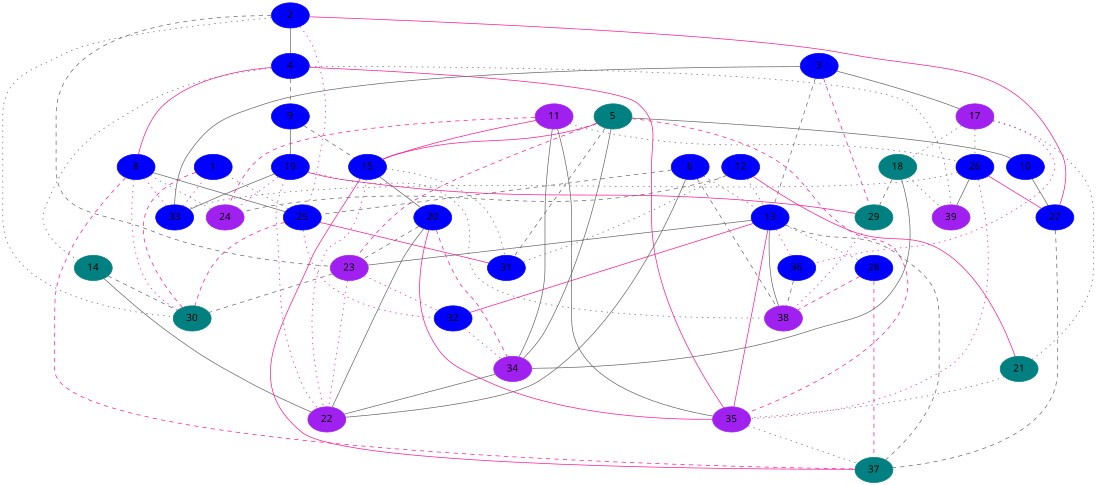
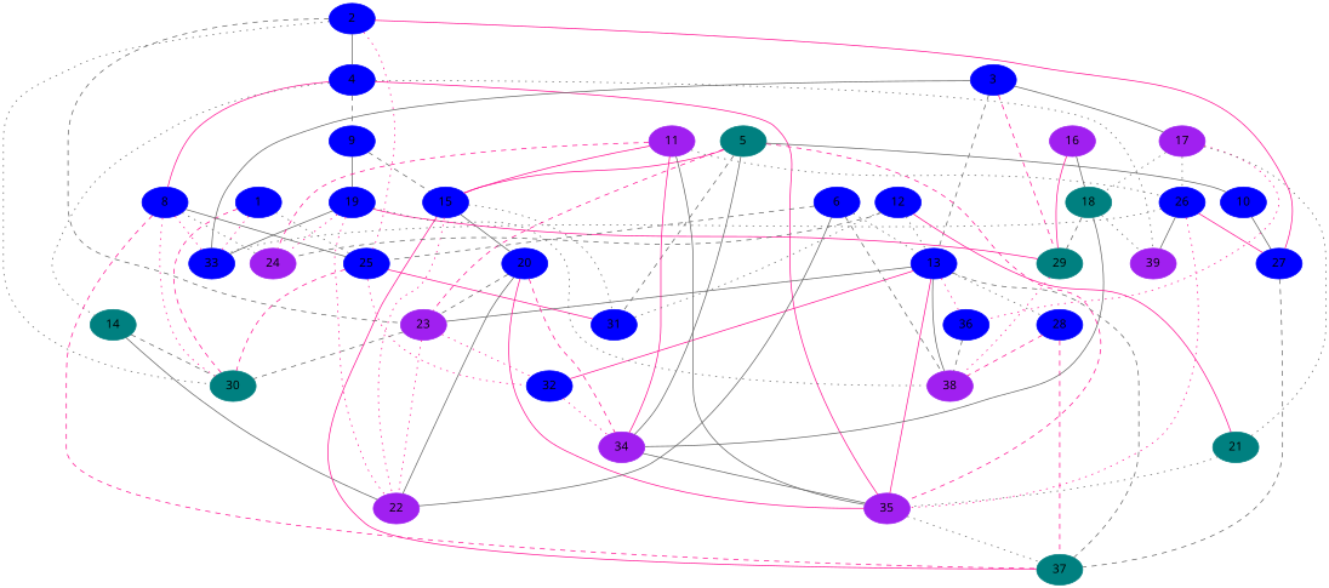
  graph {
    fontname="Noto Sans"
    node [color=blue fontname="Noto Sans" style=filled]
    edge [color=gray40 fontname="Noto Sans" style=solid weight=1.0]
    1
    25
    30 [color=teal]
    33
    31
    32
    2
    4
    23 [color=purple]
    27
    8
    9
    14 [color=teal]
    35 [color=purple]
    39 [color=purple]
    22 [color=purple]
    37 [color=teal]
    3
    13
    17 [color=purple]
    29 [color=teal]
    38 [color=purple]
    28
    36
    26
    21 [color=teal]
    18 [color=teal]
    24 [color=purple]
    15
    19
    5 [color=teal]
    10
    34 [color=purple]
    20
    6
    11 [color=purple]
    12
+   16 [color=purple]
    1 -- 25 [style=dotted]
    1 -- 30 [color=deeppink style=dashed]
    1 -- 33 [color=deeppink style=dotted]
    25 -- 30 [color=deeppink style=dashed]
    25 -- 31 [color=deeppink weight=2.0]
    25 -- 32 [color=deeppink style=dotted]
    32 -- 34 [color=deeppink style=dotted]
    2 -- 25 [color=deeppink style=dotted]
    2 -- 30 [style=dotted]
    2 -- 4
    2 -- 23 [style=dashed]
    2 -- 27 [color=deeppink]
    4 -- 8 [color=deeppink]
    4 -- 9 [style=dashed]
    4 -- 14 [style=dotted]
    4 -- 35 [color=deeppink weight=2.0]
    4 -- 39 [style=dotted weight=2.0]
    23 -- 30 [style=dashed weight=2.0]
    23 -- 32 [color=deeppink style=dotted]
    23 -- 22 [color=deeppink style=dotted]
    27 -- 37 [style=dashed]
    8 -- 25
    8 -- 30 [color=deeppink style=dotted]
    8 -- 33 [color=deeppink style=dotted]
    8 -- 37 [color=deeppink style=dashed]
    8 -- 24 [style=dotted]
    9 -- 15 [style=dashed]
    9 -- 19
    14 -- 30 [style=dashed]
    14 -- 22
    35 -- 37 [style=dotted]
    3 -- 33
    3 -- 13 [style=dashed]
    3 -- 17
    3 -- 29 [color=deeppink style=dashed]
    13 -- 32 [color=deeppink]
    13 -- 23
    13 -- 35 [color=deeppink]
    13 -- 37 [style=dashed]
    13 -- 38
    13 -- 28 [style=dotted]
    13 -- 36 [color=deeppink style=dotted]
    17 -- 36 [color=deeppink style=dotted]
    17 -- 26 [style=dotted weight=2.0]
    17 -- 21 [style=dotted]
    17 -- 18 [style=dotted]
    29 -- 38 [color=deeppink style=dotted]
    28 -- 37 [color=deeppink style=dashed weight=3.0]
    28 -- 38 [color=deeppink style=dashed]
    36 -- 38 [style=dashed]
    26 -- 33 [style=dotted]
    26 -- 27 [color=deeppink]
    26 -- 35 [color=deeppink style=dotted]
    26 -- 39
    21 -- 35 [style=dotted weight=2.0]
    18 -- 39 [style=dotted]
    18 -- 29 [style=dashed]
    18 -- 34
    15 -- 31 [style=dotted]
    15 -- 22 [color=deeppink style=dotted weight=2.0]
    15 -- 37 [color=deeppink]
    15 -- 20
    19 -- 33
    19 -- 22 [color=deeppink style=dotted]
    19 -- 29 [color=deeppink]
    19 -- 38 [style=dotted]
    19 -- 24 [color=deeppink style=dotted]
    5 -- 31 [style=dashed]
    5 -- 23 [color=deeppink style=dashed]
    5 -- 35 [color=deeppink style=dashed]
    5 -- 15 [color=deeppink]
    5 -- 10 [weight=2.0]
    5 -- 34
    10 -- 27
-   34 -- 22
+   34 -- 35
    20 -- 23 [style=dashed]
    20 -- 35 [color=deeppink]
    20 -- 22
    20 -- 34 [color=deeppink style=dashed weight=2.0]
    6 -- 25 [style=dashed]
    6 -- 22
    6 -- 13 [style=dotted]
    6 -- 38 [style=dashed]
    11 -- 35
    11 -- 26 [style=dotted weight=2.0]
    11 -- 24 [color=deeppink style=dashed]
    11 -- 15 [color=deeppink]
-   11 -- 34
+   11 -- 34 [color=deeppink]
    12 -- 31 [style=dotted]
    12 -- 13 [style=dotted]
    12 -- 21 [color=deeppink]
    12 -- 24 [style=dashed]
+   16 -- 29 [color=deeppink]
+   16 -- 18
  }
